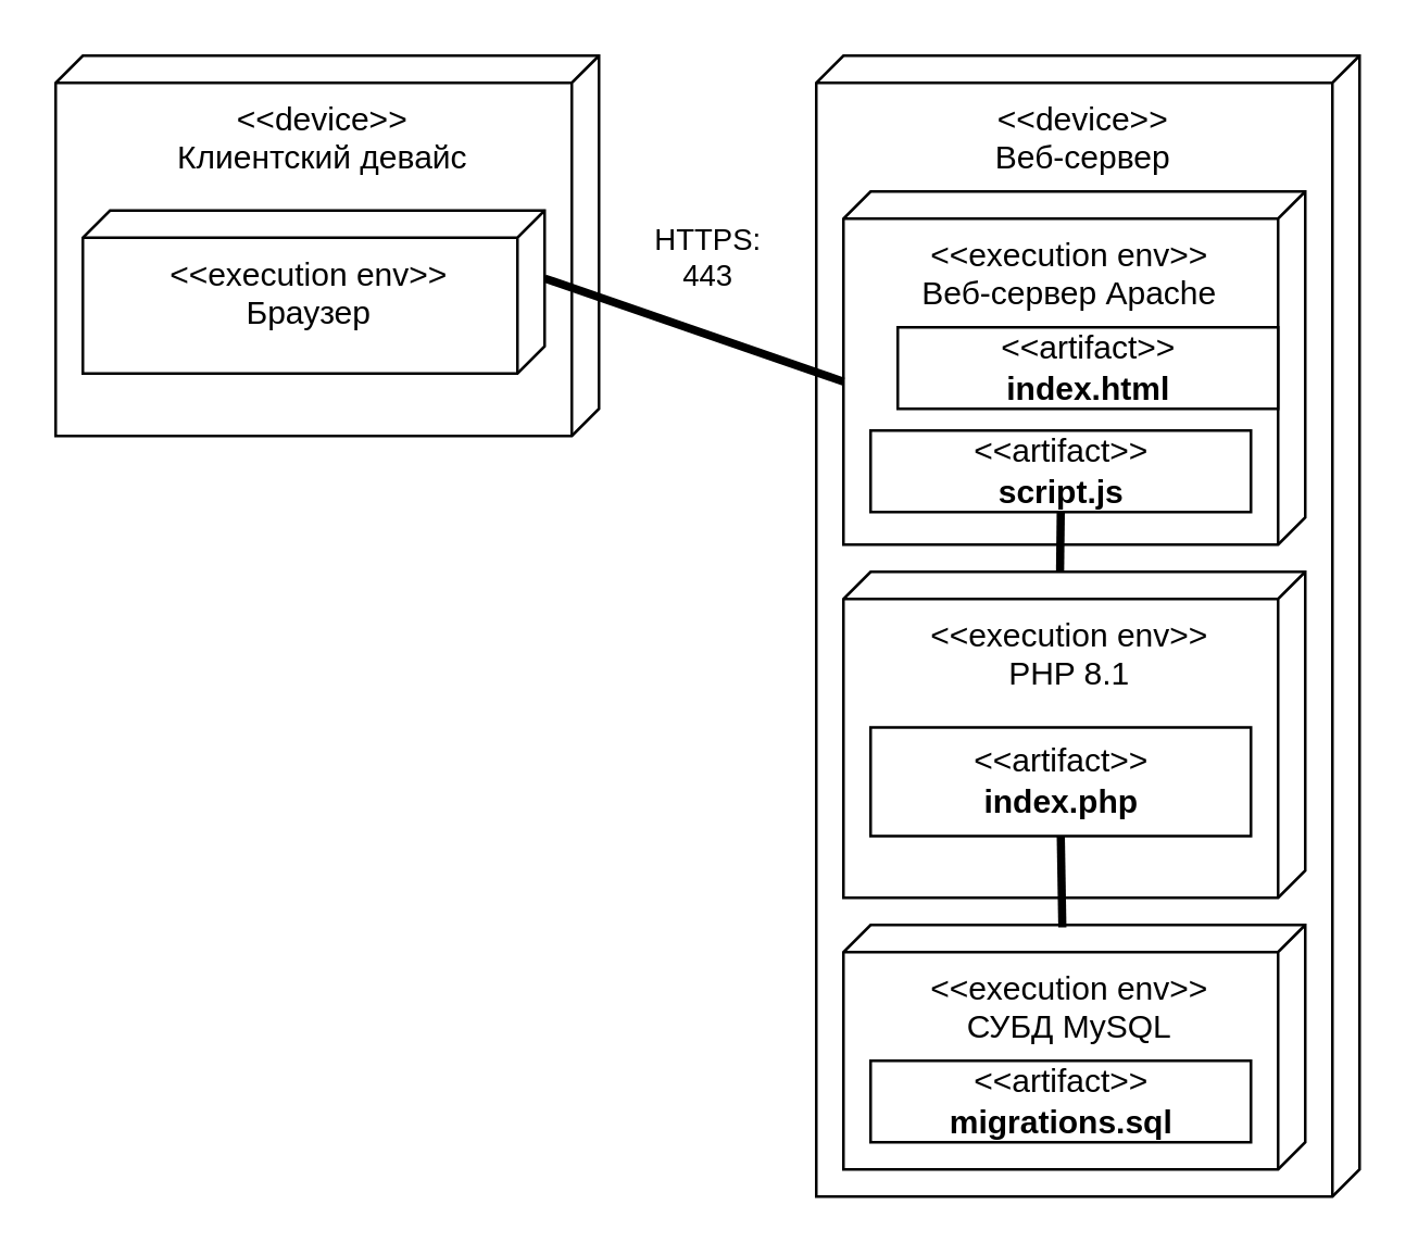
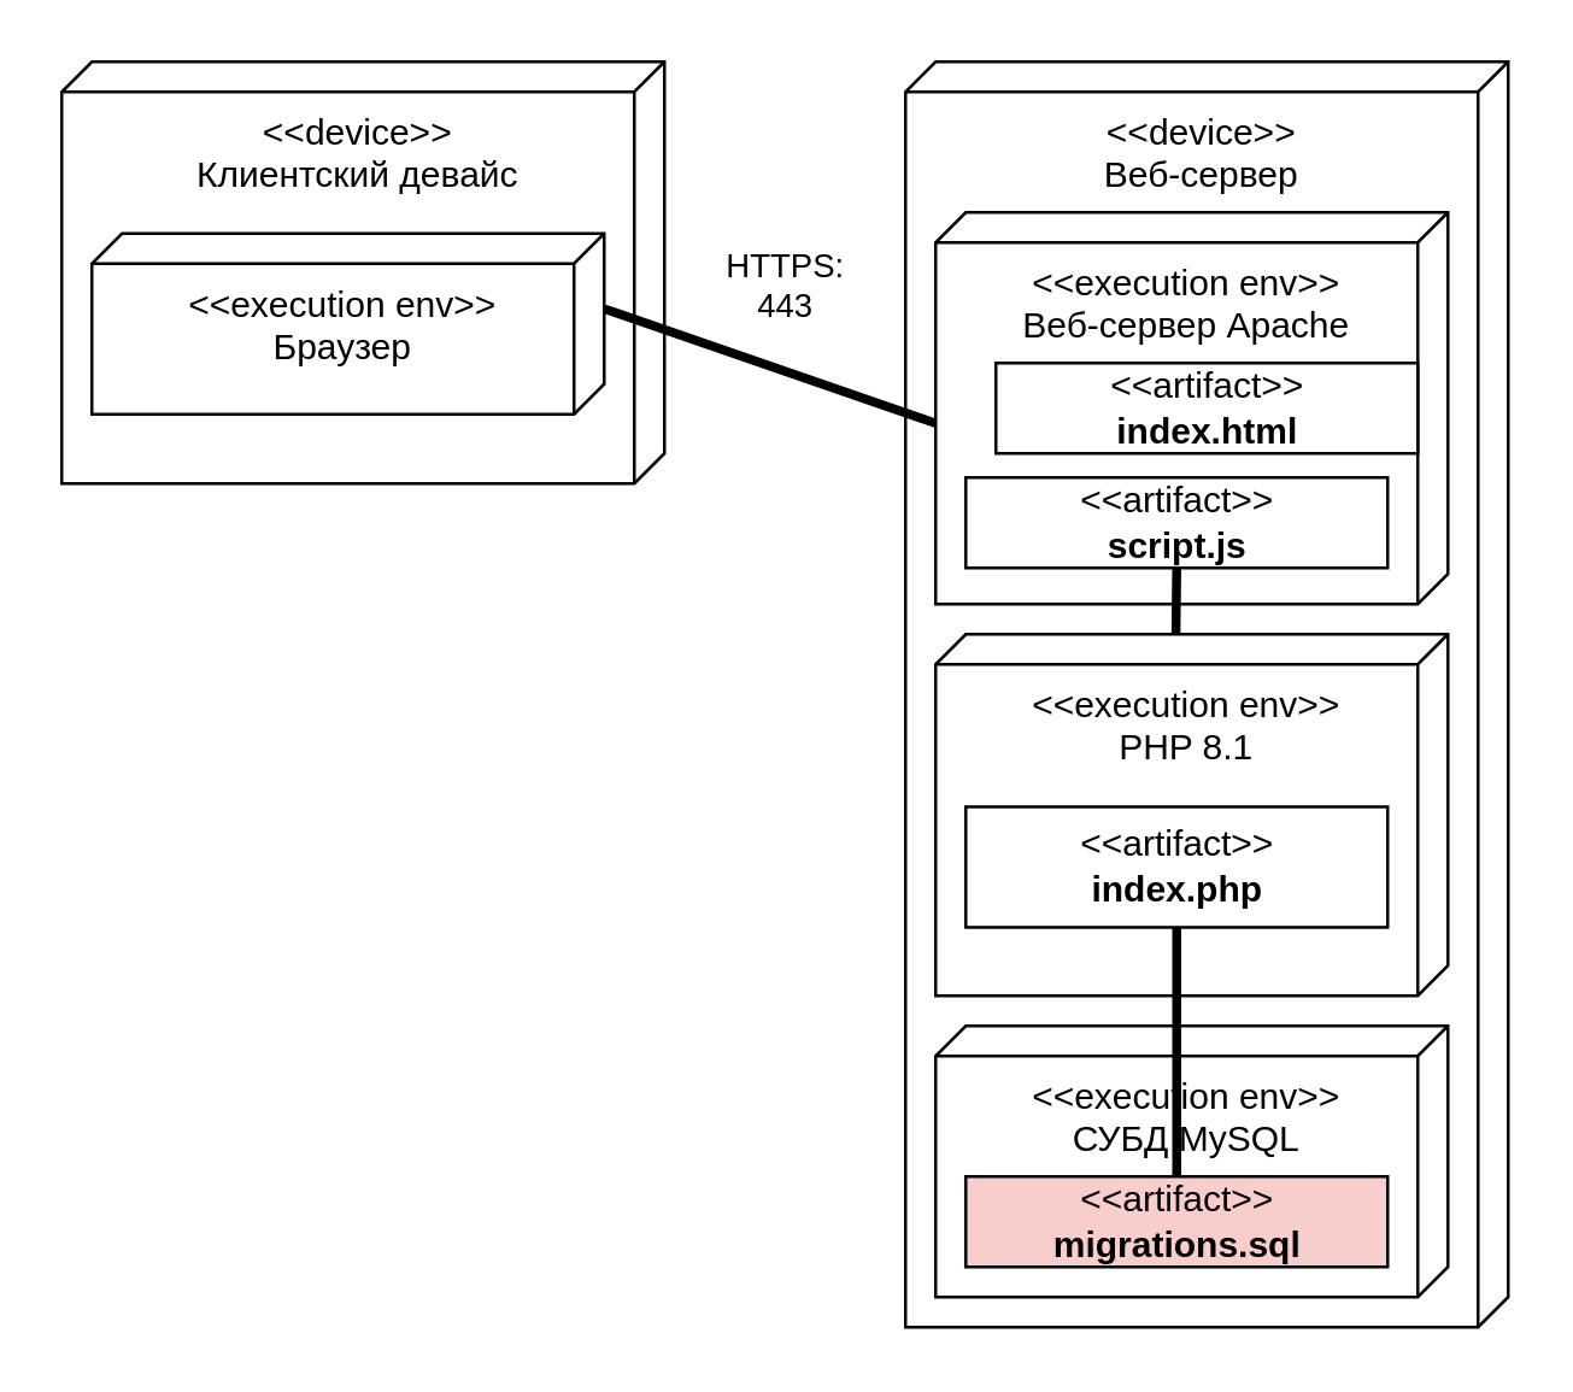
  <mxCell id="0" />
  <mxCell id="1" parent="0" />
  <mxCell id="2" value="&amp;lt;&amp;lt;device&amp;gt;&amp;gt;&lt;br&gt;&lt;div style=&quot;&quot;&gt;&lt;span style=&quot;background-color: initial;&quot;&gt;Веб-сервер&lt;/span&gt;&lt;/div&gt;" style="verticalAlign=top;align=center;shape=cube;size=10;direction=south;fontStyle=0;html=1;boundedLbl=1;spacingLeft=5;" parent="1" vertex="1"><mxGeometry x="300" y="20" width="200" height="420" as="geometry" /></mxCell>
  <mxCell id="3" value="&amp;lt;&amp;lt;execution env&amp;gt;&amp;gt;&lt;br&gt;Веб-сервер Apache" style="verticalAlign=top;align=center;shape=cube;size=10;direction=south;html=1;boundedLbl=1;spacingLeft=5;" parent="2" vertex="1"><mxGeometry width="170" height="130" relative="1" as="geometry"><mxPoint x="10" y="50" as="offset" /></mxGeometry></mxCell>
  <mxCell id="4" value="&amp;lt;&amp;lt;execution env&amp;gt;&amp;gt;&lt;br&gt;PHP 8.1" style="verticalAlign=top;align=center;shape=cube;size=10;direction=south;html=1;boundedLbl=1;spacingLeft=5;" parent="2" vertex="1"><mxGeometry x="10" y="190" width="170" height="120" as="geometry" /></mxCell>
  <mxCell id="5" value="&amp;lt;&amp;lt;artifact&amp;gt;&amp;gt;&lt;br&gt;&lt;b&gt;index.php&lt;/b&gt;" style="html=1;align=center;verticalAlign=middle;dashed=0;" parent="2" vertex="1"><mxGeometry x="20" y="247.288" width="140" height="40" as="geometry" /></mxCell>
  <mxCell id="6" value="&amp;lt;&amp;lt;artifact&amp;gt;&amp;gt;&lt;br&gt;&lt;b&gt;index.html&lt;br&gt;&lt;/b&gt;" style="html=1;align=center;verticalAlign=middle;dashed=0;" parent="2" vertex="1"><mxGeometry x="30" y="100" width="140" height="30" as="geometry" /></mxCell>
  <mxCell id="7" value="&amp;lt;&amp;lt;artifact&amp;gt;&amp;gt;&lt;br&gt;&lt;b&gt;script.js&lt;br&gt;&lt;/b&gt;" style="html=1;align=center;verticalAlign=middle;dashed=0;" parent="2" vertex="1"><mxGeometry x="20" y="138" width="140" height="30" as="geometry" /></mxCell>
  <mxCell id="8" value="&amp;lt;&amp;lt;execution env&amp;gt;&amp;gt;&lt;br&gt;СУБД MySQL" style="verticalAlign=top;align=center;shape=cube;size=10;direction=south;html=1;boundedLbl=1;spacingLeft=5;" parent="2" vertex="1"><mxGeometry x="10" y="320" width="170" height="90" as="geometry" /></mxCell>
- <mxCell id="9" value="&amp;lt;&amp;lt;artifact&amp;gt;&amp;gt;&lt;br&gt;&lt;b&gt;migrations.sql&lt;br&gt;&lt;/b&gt;" style="html=1;align=center;verticalAlign=middle;dashed=0;" parent="2" vertex="1"><mxGeometry x="20" y="370" width="140" height="30" as="geometry" /></mxCell>
- <mxCell id="10" value="" style="endArrow=none;startArrow=none;endFill=0;startFill=0;endSize=8;html=1;verticalAlign=bottom;labelBackgroundColor=none;strokeWidth=3;rounded=0;exitX=0.5;exitY=1;exitDx=0;exitDy=0;entryX=0.01;entryY=0.526;entryDx=0;entryDy=0;entryPerimeter=0;" parent="2" source="5" target="8" edge="1"><mxGeometry width="160" relative="1" as="geometry"><mxPoint x="-70" y="92" as="sourcePoint" /><mxPoint x="20" y="130" as="targetPoint" /></mxGeometry></mxCell>
+ <mxCell id="9" value="&amp;lt;&amp;lt;artifact&amp;gt;&amp;gt;&lt;br&gt;&lt;b&gt;migrations.sql&lt;br&gt;&lt;/b&gt;" style="html=1;align=center;verticalAlign=middle;dashed=0;fillColor=#f8cecc;" parent="2" vertex="1"><mxGeometry x="20" y="370" width="140" height="30" as="geometry" /></mxCell>
+ <mxCell id="10" value="" style="endArrow=none;startArrow=none;endFill=0;startFill=0;endSize=8;html=1;verticalAlign=bottom;labelBackgroundColor=none;strokeWidth=3;rounded=0;exitX=0.5;exitY=1;exitDx=0;exitDy=0;" parent="2" source="5" target="9" edge="1"><mxGeometry width="160" relative="1" as="geometry"><mxPoint x="-70" y="92" as="sourcePoint" /><mxPoint x="20" y="130" as="targetPoint" /></mxGeometry></mxCell>
  <mxCell id="11" value="" style="endArrow=none;startArrow=none;endFill=0;startFill=0;endSize=8;html=1;verticalAlign=bottom;labelBackgroundColor=none;strokeWidth=3;rounded=0;exitX=0.5;exitY=1;exitDx=0;exitDy=0;entryX=-0.001;entryY=0.531;entryDx=0;entryDy=0;entryPerimeter=0;" parent="2" source="7" target="4" edge="1"><mxGeometry width="160" relative="1" as="geometry"><mxPoint x="100" y="308" as="sourcePoint" /><mxPoint x="110" y="330" as="targetPoint" /></mxGeometry></mxCell>
  <mxCell id="12" value="&amp;lt;&amp;lt;device&amp;gt;&amp;gt;&lt;br&gt;&lt;div style=&quot;&quot;&gt;&lt;span style=&quot;background-color: initial;&quot;&gt;Клиентский девайс&lt;/span&gt;&lt;/div&gt;" style="verticalAlign=top;align=center;shape=cube;size=10;direction=south;fontStyle=0;html=1;boundedLbl=1;spacingLeft=5;" parent="1" vertex="1"><mxGeometry x="20" y="20" width="200" height="140" as="geometry" /></mxCell>
  <mxCell id="13" value="&amp;lt;&amp;lt;execution env&amp;gt;&amp;gt;&lt;br&gt;Браузер" style="verticalAlign=top;align=center;shape=cube;size=10;direction=south;html=1;boundedLbl=1;spacingLeft=5;" parent="12" vertex="1"><mxGeometry width="170" height="60" relative="1" as="geometry"><mxPoint x="10" y="57" as="offset" /></mxGeometry></mxCell>
  <mxCell id="14" value="HTTPS:&lt;br style=&quot;border-color: var(--border-color); background-color: rgb(255, 255, 255);&quot;&gt;&lt;span style=&quot;background-color: rgb(255, 255, 255);&quot;&gt;443&lt;/span&gt;" style="endArrow=none;startArrow=none;endFill=0;startFill=0;endSize=8;html=1;verticalAlign=bottom;labelBackgroundColor=none;strokeWidth=3;rounded=0;exitX=0;exitY=0;exitDx=25;exitDy=0;exitPerimeter=0;entryX=0;entryY=0;entryDx=70;entryDy=170;entryPerimeter=0;" parent="1" source="13" target="3" edge="1"><mxGeometry x="0.019" y="12" width="160" relative="1" as="geometry"><mxPoint x="410" y="380" as="sourcePoint" /><mxPoint x="570" y="380" as="targetPoint" /><mxPoint as="offset" /></mxGeometry></mxCell>
